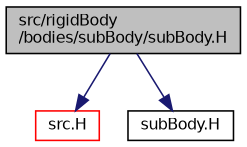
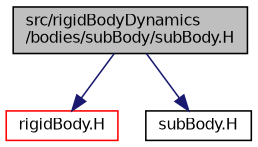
  digraph {
    node [color=black fontname=Helvetica fontsize=10 shape=record]
    edge [color=midnightblue fontname=Helvetica fontsize=10 labelfontname=Helvetica labelfontsize=10 style=solid]
-   n1 [fillcolor=grey75 fontcolor=black height=0.2 label="src/rigidBody\l/bodies/subBody/subBody.H" style=filled width=0.4]
-   n2 [color=red height=0.2 label="src.H" width=0.4]
+   n1 [fillcolor=grey75 fontcolor=black height=0.2 label="src/rigidBodyDynamics\l/bodies/subBody/subBody.H" style=filled width=0.4]
+   n2 [color=red height=0.2 label="rigidBody.H" width=0.4]
    n3 [height=0.2 label="subBody.H" width=0.4]
    n1 -> n2
    n1 -> n3
  }
